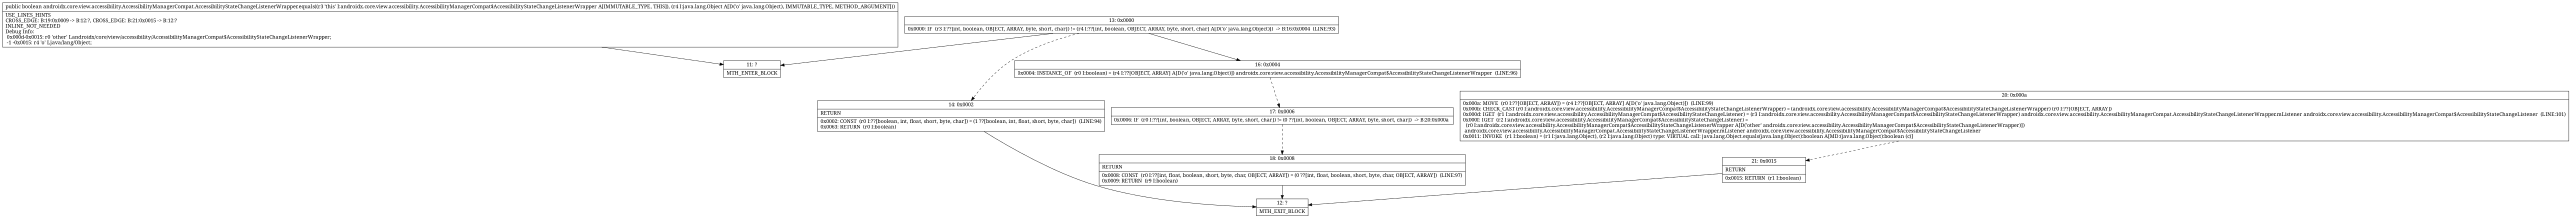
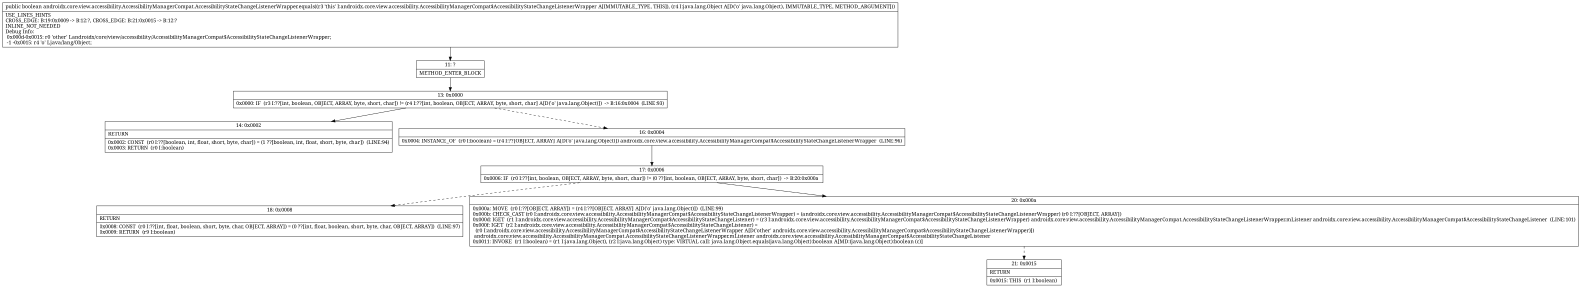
  digraph {
    fontname="Noto Serif"
    node [fontname="Noto Serif" shape=record]
    edge [fontname="Noto Serif"]
-   n1 [label="{11\:\ ?|MTH_ENTER_BLOCK\l}"]
+   n1 [label="{11\:\ ?|METHOD_ENTER_BLOCK\l}"]
    n2 [label="{13\:\ 0x0000|0x0000: IF  (r3 I:??[int, boolean, OBJECT, ARRAY, byte, short, char]) != (r4 I:??[int, boolean, OBJECT, ARRAY, byte, short, char] A[D('o' java.lang.Object)])  \-\> B:16:0x0004  (LINE:93)\l}"]
-   n3 [label="{14\:\ 0x0002|RETURN\l|0x0002: CONST  (r0 I:??[boolean, int, float, short, byte, char]) = (1 ??[boolean, int, float, short, byte, char])  (LINE:94)\l0x0063: RETURN  (r0 I:boolean) \l}"]
+   n3 [label="{14\:\ 0x0002|RETURN\l|0x0002: CONST  (r0 I:??[boolean, int, float, short, byte, char]) = (1 ??[boolean, int, float, short, byte, char])  (LINE:94)\l0x0003: RETURN  (r0 I:boolean) \l}"]
    n4 [label="{16\:\ 0x0004|0x0004: INSTANCE_OF  (r0 I:boolean) = (r4 I:??[OBJECT, ARRAY] A[D('o' java.lang.Object)]) androidx.core.view.accessibility.AccessibilityManagerCompat$AccessibilityStateChangeListenerWrapper  (LINE:96)\l}"]
-   n5 [label="{12\:\ ?|MTH_EXIT_BLOCK\l}"]
    n6 [label="{17\:\ 0x0006|0x0006: IF  (r0 I:??[int, boolean, OBJECT, ARRAY, byte, short, char]) != (0 ??[int, boolean, OBJECT, ARRAY, byte, short, char])  \-\> B:20:0x000a \l}"]
    n7 [label="{18\:\ 0x0008|RETURN\l|0x0008: CONST  (r0 I:??[int, float, boolean, short, byte, char, OBJECT, ARRAY]) = (0 ??[int, float, boolean, short, byte, char, OBJECT, ARRAY])  (LINE:97)\l0x0009: RETURN  (r9 I:boolean) \l}"]
    n8 [label="{20\:\ 0x000a|0x000a: MOVE  (r0 I:??[OBJECT, ARRAY]) = (r4 I:??[OBJECT, ARRAY] A[D('o' java.lang.Object)])  (LINE:99)\l0x000b: CHECK_CAST (r0 I:androidx.core.view.accessibility.AccessibilityManagerCompat$AccessibilityStateChangeListenerWrapper) = (androidx.core.view.accessibility.AccessibilityManagerCompat$AccessibilityStateChangeListenerWrapper) (r0 I:??[OBJECT, ARRAY]) \l0x000d: IGET  (r1 I:androidx.core.view.accessibility.AccessibilityManagerCompat$AccessibilityStateChangeListener) = (r3 I:androidx.core.view.accessibility.AccessibilityManagerCompat$AccessibilityStateChangeListenerWrapper) androidx.core.view.accessibility.AccessibilityManagerCompat.AccessibilityStateChangeListenerWrapper.mListener androidx.core.view.accessibility.AccessibilityManagerCompat$AccessibilityStateChangeListener  (LINE:101)\l0x000f: IGET  (r2 I:androidx.core.view.accessibility.AccessibilityManagerCompat$AccessibilityStateChangeListener) = \l  (r0 I:androidx.core.view.accessibility.AccessibilityManagerCompat$AccessibilityStateChangeListenerWrapper A[D('other' androidx.core.view.accessibility.AccessibilityManagerCompat$AccessibilityStateChangeListenerWrapper)])\l androidx.core.view.accessibility.AccessibilityManagerCompat.AccessibilityStateChangeListenerWrapper.mListener androidx.core.view.accessibility.AccessibilityManagerCompat$AccessibilityStateChangeListener \l0x0011: INVOKE  (r1 I:boolean) = (r1 I:java.lang.Object), (r2 I:java.lang.Object) type: VIRTUAL call: java.lang.Object.equals(java.lang.Object):boolean A[MD:(java.lang.Object):boolean (c)]\l}"]
-   n9 [label="{21\:\ 0x0015|RETURN\l|0x0015: RETURN  (r1 I:boolean) \l}"]
+   n9 [label="{21\:\ 0x0015|RETURN\l|0x0015: THIS  (r1 I:boolean) \l}"]
    n10 [label="{public boolean androidx.core.view.accessibility.AccessibilityManagerCompat.AccessibilityStateChangeListenerWrapper.equals((r3 'this' I:androidx.core.view.accessibility.AccessibilityManagerCompat$AccessibilityStateChangeListenerWrapper A[IMMUTABLE_TYPE, THIS]), (r4 I:java.lang.Object A[D('o' java.lang.Object), IMMUTABLE_TYPE, METHOD_ARGUMENT]))  | USE_LINES_HINTS\lCROSS_EDGE: B:19:0x0009 \-\> B:12:?, CROSS_EDGE: B:21:0x0015 \-\> B:12:?\lINLINE_NOT_NEEDED\lDebug Info:\l  0x000d\-0x0015: r0 'other' Landroidx\/core\/view\/accessibility\/AccessibilityManagerCompat$AccessibilityStateChangeListenerWrapper;\l  \-1 \-0x0015: r4 'o' Ljava\/lang\/Object;\l}"]
-   n2 -> n1
-   n2 -> n3 [style=dashed]
-   n2 -> n4
-   n3 -> n5
-   n4 -> n6 [style=dashed]
+   n1 -> n2
+   n2 -> n3 [style=solid]
+   n2 -> n4 [style=dashed]
+   n4 -> n6
    n6 -> n7 [style=dashed]
-   n7 -> n5
+   n6 -> n8
    n8 -> n9 [style=dashed]
-   n9 -> n5
    n10 -> n1
  }
